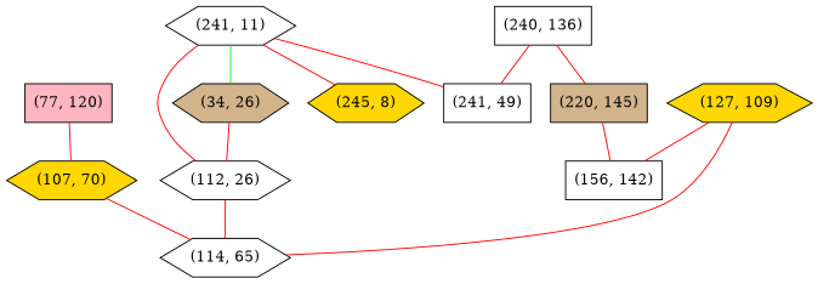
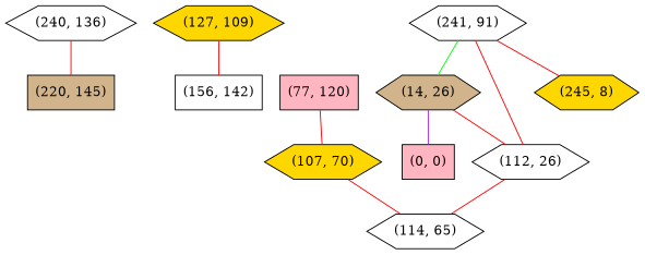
  graph {
    node [fillcolor=white shape=hexagon style=filled]
    edge [color=red weight=1]
    "(220, 145)" [fillcolor=tan shape=box]
-   "(240, 136)" [shape=box]
-   "(241, 49)" [shape=box]
+   "(240, 136)"
    "(156, 142)" [shape=box]
    "(77, 120)" [fillcolor=lightpink shape=box]
    "(107, 70)" [fillcolor=gold]
-   "(14, 26)" [fillcolor=tan label="(34, 26)"]
+   "(14, 26)" [fillcolor=tan]
+   "(0, 0)" [fillcolor=lightpink shape=box]
    "(112, 26)"
    "(114, 65)"
-   "(241, 11)"
+   "(241, 11)" [label="(241, 91)"]
    n12 [fillcolor=gold label="(245, 8)"]
    "(127, 109)" [fillcolor=gold]
-   "(220, 145)" -- "(156, 142)"
    "(240, 136)" -- "(220, 145)"
-   "(240, 136)" -- "(241, 49)"
    "(77, 120)" -- "(107, 70)"
    "(107, 70)" -- "(114, 65)"
+   "(14, 26)" -- "(0, 0)" [color=purple weight=4]
    "(14, 26)" -- "(112, 26)"
    "(112, 26)" -- "(114, 65)"
-   "(241, 11)" -- "(241, 49)"
    "(241, 11)" -- "(14, 26)" [color=green weight=2]
    "(241, 11)" -- "(112, 26)"
    "(241, 11)" -- n12
    "(127, 109)" -- "(156, 142)"
-   "(127, 109)" -- "(114, 65)"
  }
